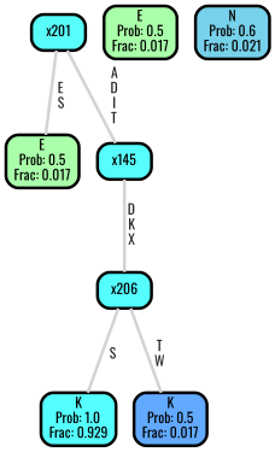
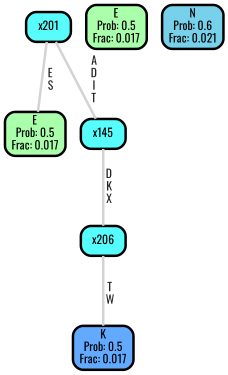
  graph {
    fontname=Oswald
    ranksep="0 equally"
    splines=straight
    node [color=black fillcolor="#aaffaa" fontcolor=black fontname=Oswald penwidth=3 shape=box style="filled, rounded"]
    edge [color=lightgray fontcolor=grey14 fontname=Oswald fontweight=bold penwidth=3]
    n1 [label="E\nProb: 0.5\nFrac: 0.017"]
    n2 [fillcolor="#58fcfb" label=x201]
    n3 [fillcolor="#57fcfd" label=x145]
    n4 [fillcolor="#55fdff" label=x206]
    n5 [label="E\nProb: 0.5\nFrac: 0.017"]
    n6 [fillcolor="#77d1ea" label="N\nProb: 0.6\nFrac: 0.021"]
-   n7 [fillcolor="#55ffff" label="K\nProb: 1.0\nFrac: 0.929"]
    n8 [fillcolor="#62aaff" label="K\nProb: 0.5\nFrac: 0.017"]
    subgraph sub_1 {
      rank=same
    }
    n2 -- n1 [label=" E\n S"]
    n2 -- n3 [label=" A\n D\n I\n T"]
    n3 -- n4 [label=" D\n K\n X"]
-   n4 -- n7 [label=" S"]
    n4 -- n8 [label=" T\n W"]
  }
